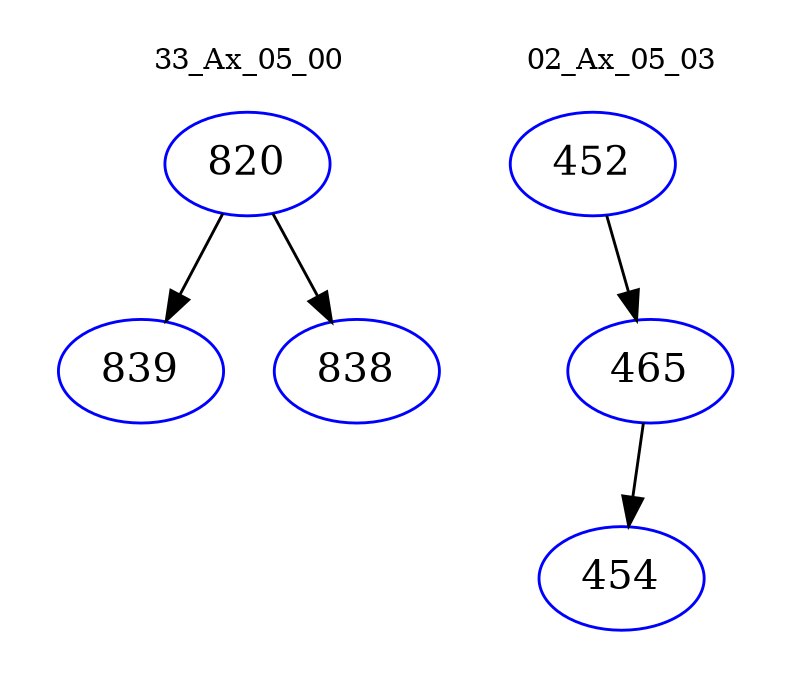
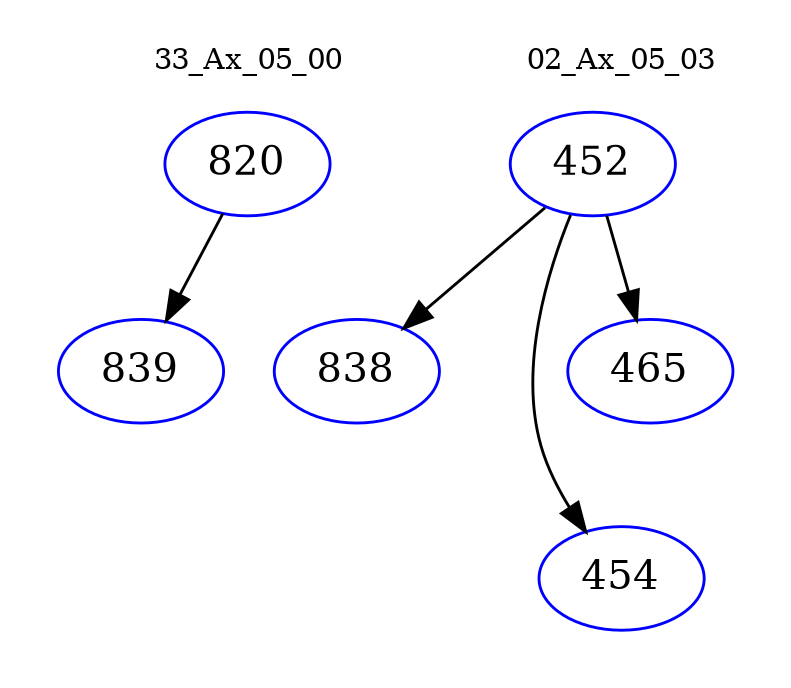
  digraph {
    node [color=blue]
    edge [color=black]
    n1 [label=820]
    n2 [label=839]
    n3 [label=838]
    n4 [label=452]
    n5 [label=454]
    n6 [label=465]
    subgraph cluster_1 {
      color=white
      fontsize=10
      label="33_Ax_05_00"
      n1
      n2
      n3
    }
    subgraph cluster_2 {
      color=white
      fontsize=10
      label="02_Ax_05_03"
      n4
      n5
      n6
    }
    n1 -> n2
-   n1 -> n3
-   n6 -> n5
+   n4 -> n3
+   n4 -> n5
    n4 -> n6
  }
